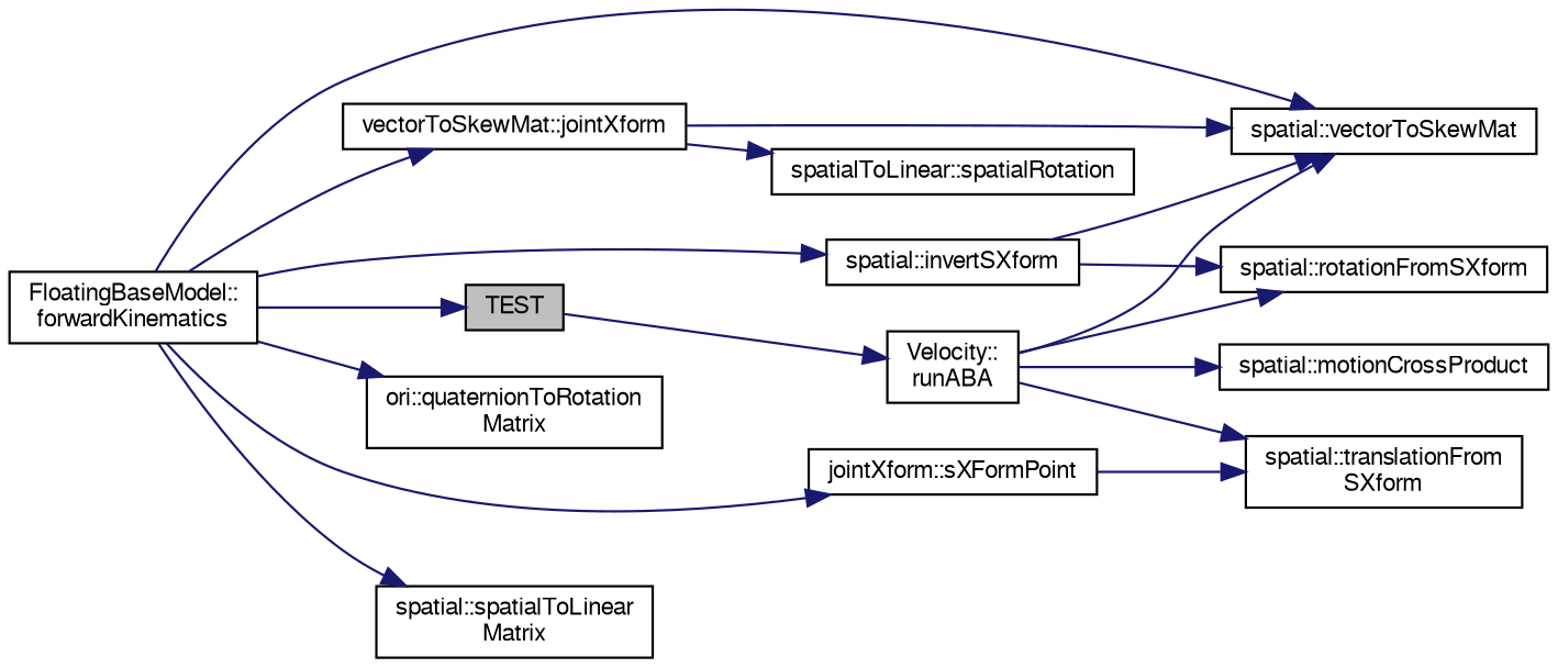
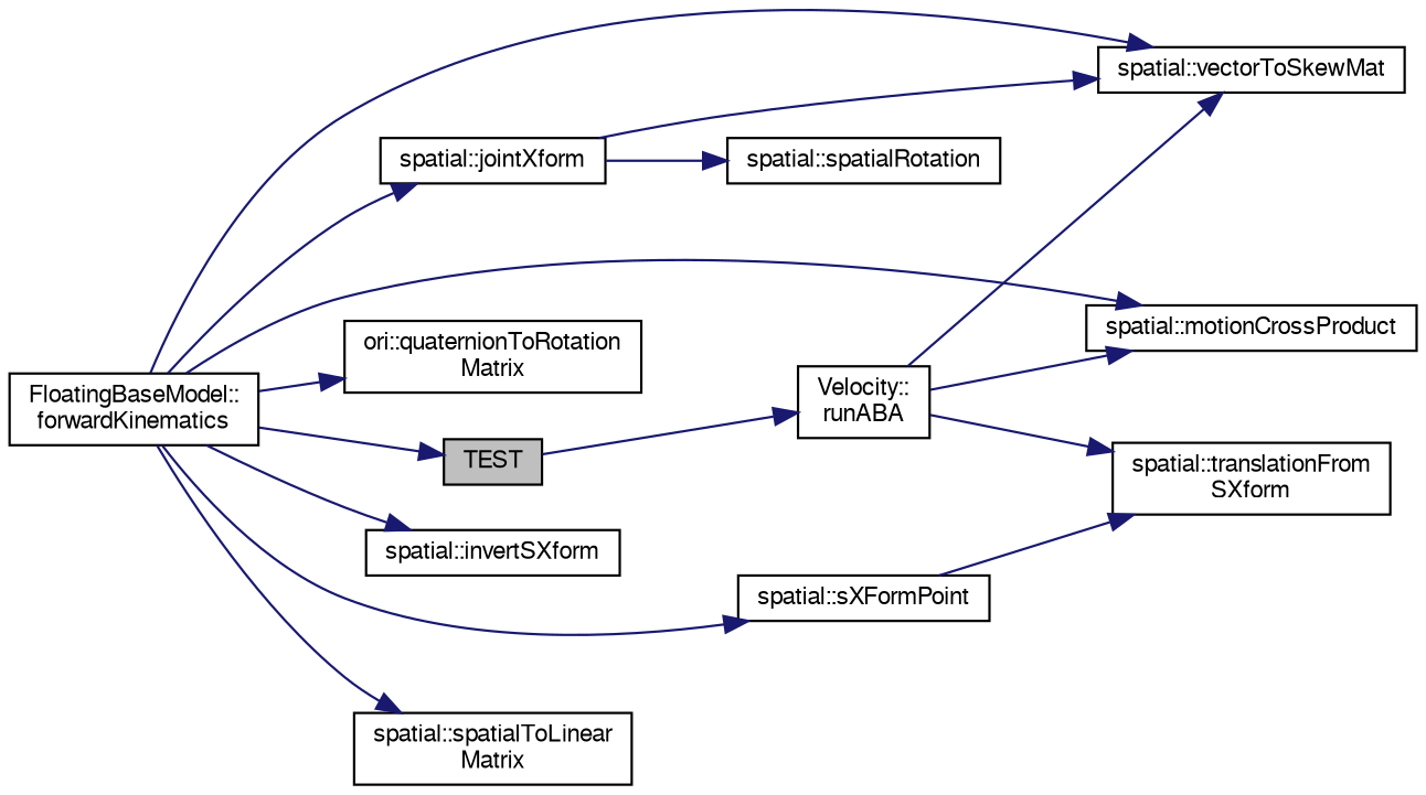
  digraph {
    rankdir=LR
    node [color=black fillcolor=white fontname=FreeSans fontsize=10 shape=record style=filled]
    edge [color=midnightblue fontname=FreeSans fontsize=10 labelfontname=FreeSans labelfontsize=10 style=solid]
    n1 [fillcolor=grey75 fontcolor=black height=0.2 label=TEST width=0.4]
    n2 [height=0.2 label="Velocity::\lrunABA" width=0.4]
    n3 [height=0.2 label="FloatingBaseModel::\lforwardKinematics" width=0.4]
    n4 [height=0.2 label="spatial::vectorToSkewMat" width=0.4]
    n5 [height=0.2 label="ori::quaternionToRotation\lMatrix" width=0.4]
-   n6 [height=0.2 label="vectorToSkewMat::jointXform" width=0.4]
+   n6 [height=0.2 label="spatial::jointXform" width=0.4]
    n7 [height=0.2 label="spatial::motionCrossProduct" width=0.4]
    n8 [height=0.2 label="spatial::invertSXform" width=0.4]
-   n9 [height=0.2 label="jointXform::sXFormPoint" width=0.4]
+   n9 [height=0.2 label="spatial::sXFormPoint" width=0.4]
    n10 [height=0.2 label="spatial::spatialToLinear\lMatrix" width=0.4]
-   n11 [height=0.2 label="spatial::rotationFromSXform" width=0.4]
    n12 [height=0.2 label="spatial::translationFrom\lSXform" width=0.4]
-   n13 [height=0.2 label="spatialToLinear::spatialRotation" width=0.4]
+   n13 [height=0.2 label="spatial::spatialRotation" width=0.4]
    n1 -> n2
    n2 -> n4
    n2 -> n7
-   n2 -> n11
    n2 -> n12
    n3 -> n1
    n3 -> n4
    n3 -> n5
    n3 -> n6
+   n3 -> n7
    n3 -> n8
    n3 -> n9
    n3 -> n10
    n6 -> n4
    n6 -> n13
-   n8 -> n4
-   n8 -> n11
    n9 -> n12
  }
